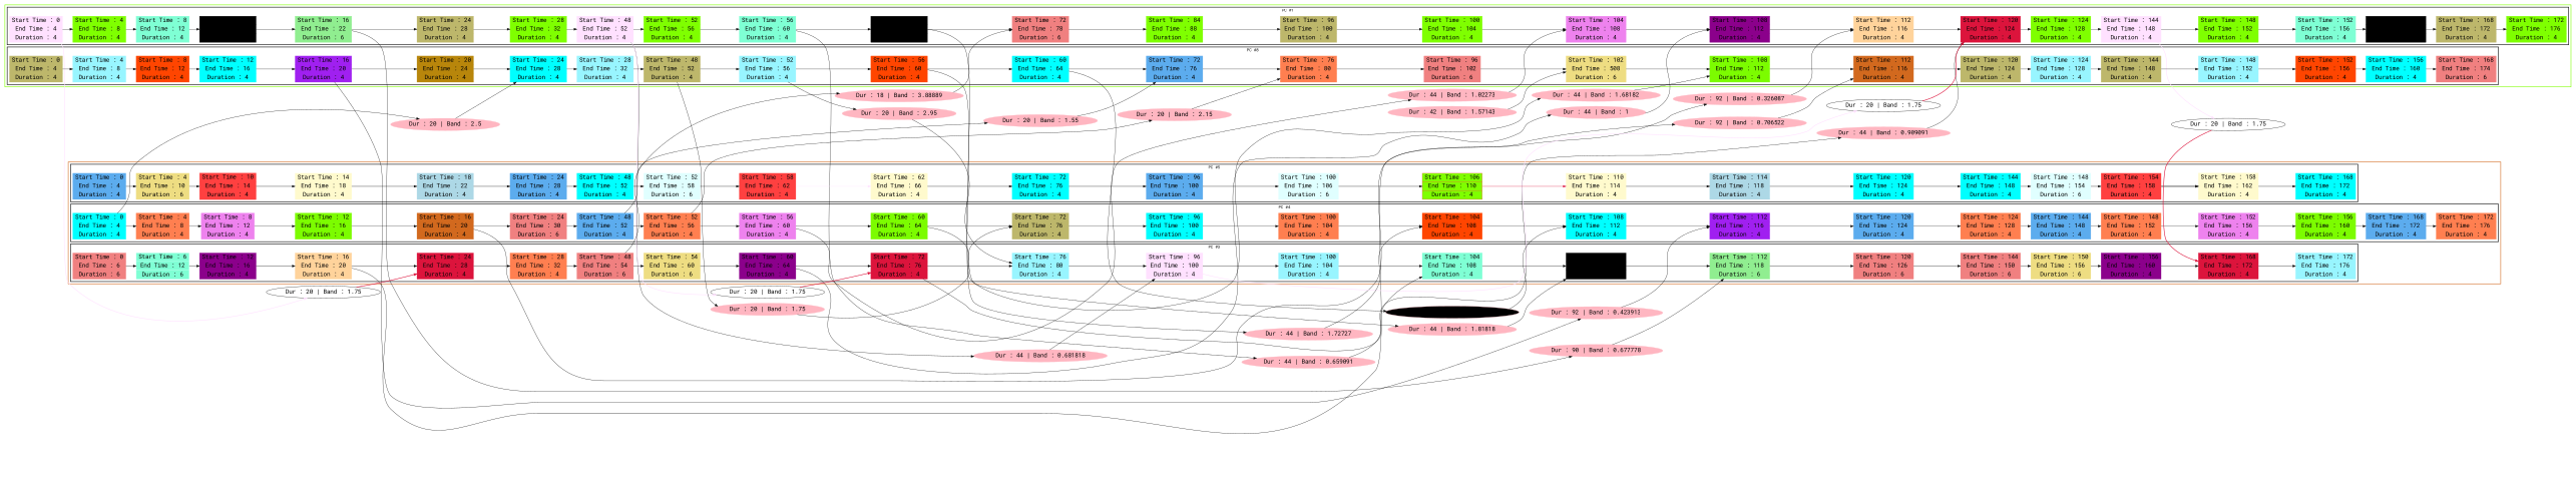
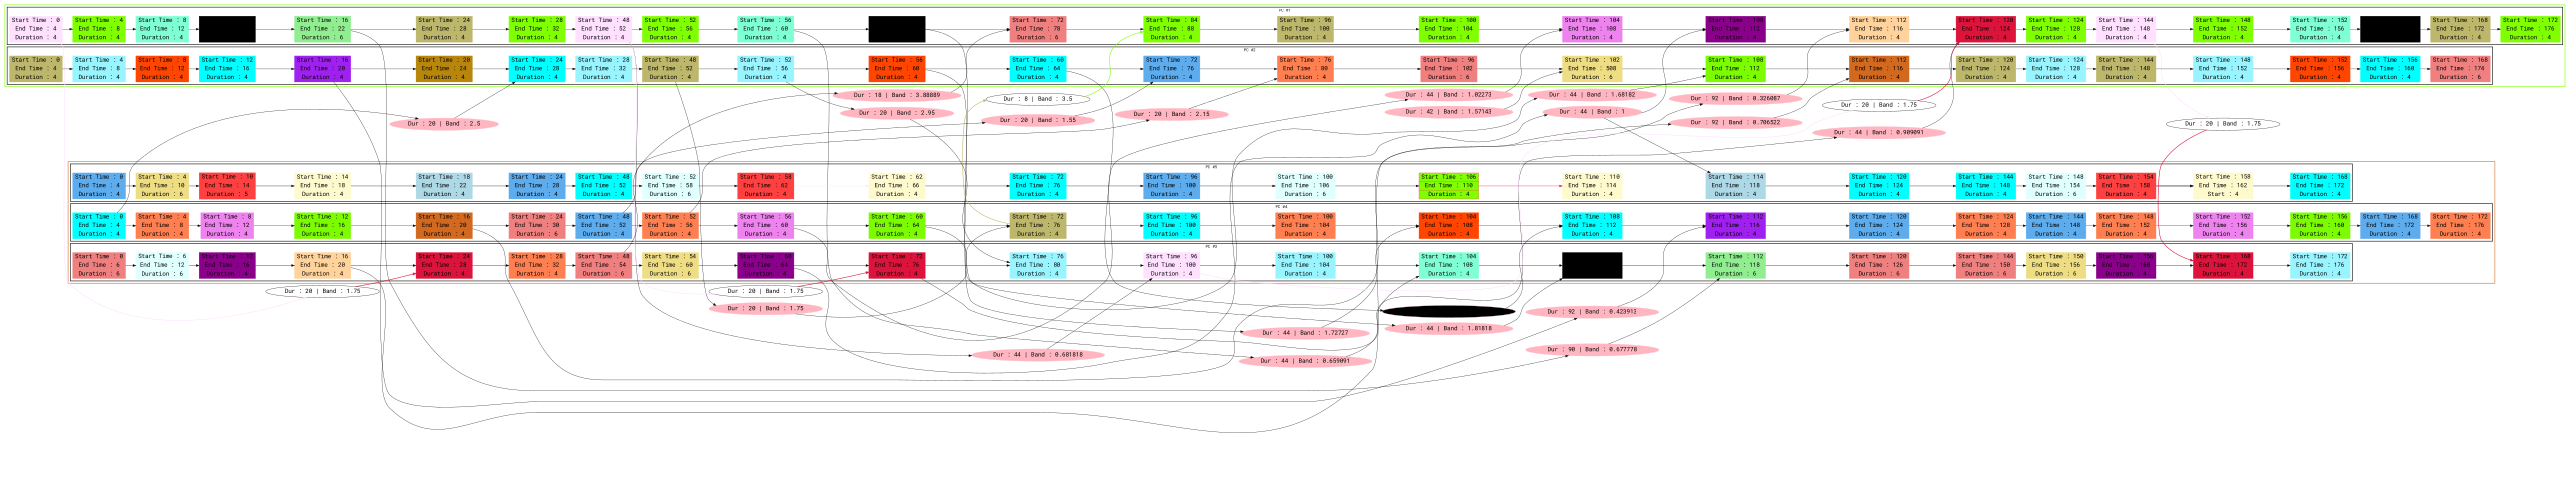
  digraph {
    fontname="Roboto Mono"
    rankdir=LR
    node [color=lightpink fontname="Roboto Mono" fontsize=20 shape=record style=filled]
    edge [fontname="Roboto Mono"]
    n1 [color=thistle1 label="Start Time : 0 | End Time : 4 | Duration : 4"]
    n2 [color=chartreuse label="Start Time : 4 | End Time : 8 | Duration : 4"]
    n3 [color=aquamarine label="Start Time : 8 | End Time : 12 | Duration : 4"]
    n4 [color=cornflower label="Start Time : 12 | End Time : 16 | Duration : 4"]
    n5 [color=lightgreen label="Start Time : 16 | End Time : 22 | Duration : 6"]
    n6 [color=darkkhaki label="Start Time : 24 | End Time : 28 | Duration : 4"]
    n7 [color=chartreuse label="Start Time : 28 | End Time : 32 | Duration : 4"]
    n8 [color=thistle1 label="Start Time : 48 | End Time : 52 | Duration : 4"]
    n9 [color=chartreuse label="Start Time : 52 | End Time : 56 | Duration : 4"]
    n10 [color=aquamarine label="Start Time : 56 | End Time : 60 | Duration : 4"]
    n11 [color=cornflower label="Start Time : 60 | End Time : 64 | Duration : 4"]
    n12 [color=lightcoral label="Start Time : 72 | End Time : 78 | Duration : 6"]
    n13 [color=chartreuse label="Start Time : 84 | End Time : 88 | Duration : 4"]
    n14 [color=darkkhaki label="Start Time : 96 | End Time : 100 | Duration : 4"]
    n15 [color=chartreuse label="Start Time : 100 | End Time : 104 | Duration : 4"]
    n16 [color=violet label="Start Time : 104 | End Time : 108 | Duration : 4"]
    n17 [color=darkmagenta label="Start Time : 108 | End Time : 112 | Duration : 4"]
    n18 [color=burlywood1 label="Start Time : 112 | End Time : 116 | Duration : 4"]
    n19 [color=crimson label="Start Time : 120 | End Time : 124 | Duration : 4"]
    n20 [color=chartreuse label="Start Time : 124 | End Time : 128 | Duration : 4"]
    n21 [color=thistle1 label="Start Time : 144 | End Time : 148 | Duration : 4"]
    n22 [color=chartreuse label="Start Time : 148 | End Time : 152 | Duration : 4"]
    n23 [color=aquamarine label="Start Time : 152 | End Time : 156 | Duration : 4"]
    n24 [color=cornflower label="Start Time : 156 | End Time : 160 | Duration : 4"]
    n25 [color=darkkhaki label="Start Time : 168 | End Time : 172 | Duration : 4"]
    n26 [color=chartreuse label="Start Time : 172 | End Time : 176 | Duration : 4"]
    n27 [color=darkkhaki label="Start Time : 0 | End Time : 4 | Duration : 4"]
    n28 [color=cadetblue1 label="Start Time : 4 | End Time : 8 | Duration : 4"]
    n29 [color=orangered1 label="Start Time : 8 | End Time : 12 | Duration : 4"]
    n30 [color=cyan label="Start Time : 12 | End Time : 16 | Duration : 4"]
    n31 [color=x11purple label="Start Time : 16 | End Time : 20 | Duration : 4"]
    n32 [color=darkgoldenrod label="Start Time : 20 | End Time : 24 | Duration : 4"]
    n33 [color=aqua label="Start Time : 24 | End Time : 28 | Duration : 4"]
    n34 [color=cadetblue1 label="Start Time : 28 | End Time : 32 | Duration : 4"]
    n35 [color=darkkhaki label="Start Time : 48 | End Time : 52 | Duration : 4"]
    n36 [color=cadetblue1 label="Start Time : 52 | End Time : 56 | Duration : 4"]
    n37 [color=orangered1 label="Start Time : 56 | End Time : 60 | Duration : 4"]
    n38 [color=cyan label="Start Time : 60 | End Time : 64 | Duration : 4"]
    n39 [color=steelblue2 label="Start Time : 72 | End Time : 76 | Duration : 4"]
    n40 [color=coral label="Start Time : 76 | End Time : 80 | Duration : 4"]
    n41 [color=lightcoral label="Start Time : 96 | End Time : 102 | Duration : 6"]
    n42 [color=lightgoldenrod label="Start Time : 102 | End Time : 508 | Duration : 6"]
    n43 [color=lawngreen label="Start Time : 108 | End Time : 112 | Duration : 4"]
    n44 [color=chocolate label="Start Time : 112 | End Time : 116 | Duration : 4"]
    n45 [color=darkkhaki label="Start Time : 120 | End Time : 124 | Duration : 4"]
    n46 [color=cadetblue1 label="Start Time : 124 | End Time : 128 | Duration : 4"]
    n47 [color=darkkhaki label="Start Time : 144 | End Time : 148 | Duration : 4"]
    n48 [color=cadetblue1 label="Start Time : 148 | End Time : 152 | Duration : 4"]
    n49 [color=orangered1 label="Start Time : 152 | End Time : 156 | Duration : 4"]
    n50 [color=cyan label="Start Time : 156 | End Time : 160 | Duration : 4"]
    n51 [color=lightcoral label="Start Time : 168 | End Time : 174 | Duration : 6"]
    n52 [color=aqua label="Start Time : 0 | End Time : 4 | Duration : 4"]
    n53 [color=coral label="Start Time : 4 | End Time : 8 | Duration : 4"]
    n54 [color=violet label="Start Time : 8 | End Time : 12 | Duration : 4"]
    n55 [color=lawngreen label="Start Time : 12 | End Time : 16 | Duration : 4"]
    n56 [color=chocolate label="Start Time : 16 | End Time : 20 | Duration : 4"]
    n57 [color=lightcoral label="Start Time : 24 | End Time : 30 | Duration : 6"]
    n58 [color=steelblue2 label="Start Time : 48 | End Time : 52 | Duration : 4"]
    n59 [color=coral label="Start Time : 52 | End Time : 56 | Duration : 4"]
    n60 [color=violet label="Start Time : 56 | End Time : 60 | Duration : 4"]
    n61 [color=lawngreen label="Start Time : 60 | End Time : 64 | Duration : 4"]
    n62 [color=darkkhaki label="Start Time : 72 | End Time : 76 | Duration : 4"]
    n63 [color=aqua label="Start Time : 96 | End Time : 100 | Duration : 4"]
    n64 [color=coral label="Start Time : 100 | End Time : 104 | Duration : 4"]
    n65 [color=orangered1 label="Start Time : 104 | End Time : 108 | Duration : 4"]
    n66 [color=cyan label="Start Time : 108 | End Time : 112 | Duration : 4"]
    n67 [color=x11purple label="Start Time : 112 | End Time : 116 | Duration : 4"]
    n68 [color=steelblue2 label="Start Time : 120 | End Time : 124 | Duration : 4"]
    n69 [color=coral label="Start Time : 124 | End Time : 128 | Duration : 4"]
    n70 [color=steelblue2 label="Start Time : 144 | End Time : 148 | Duration : 4"]
    n71 [color=coral label="Start Time : 148 | End Time : 152 | Duration : 4"]
    n72 [color=violet label="Start Time : 152 | End Time : 156 | Duration : 4"]
    n73 [color=lawngreen label="Start Time : 156 | End Time : 160 | Duration : 4"]
    n74 [color=steelblue2 label="Start Time : 168 | End Time : 172 | Duration : 4"]
    n75 [color=coral label="Start Time : 172 | End Time : 176 | Duration : 4"]
    n76 [color=lightcoral label="Start Time : 0 | End Time : 6 | Duration : 6"]
-   n77 [color=lightcyan label="Start Time : 6 | End Time : 12 | Duration : 6" fillcolor=aquamarine]
+   n77 [color=lightcyan label="Start Time : 6 | End Time : 12 | Duration : 6"]
    n78 [color=darkmagenta label="Start Time : 12 | End Time : 16 | Duration : 4"]
    n79 [color=burlywood1 label="Start Time : 16 | End Time : 20 | Duration : 4"]
    n80 [color=crimson label="Start Time : 24 | End Time : 28 | Duration : 4"]
    n81 [color=coral label="Start Time : 28 | End Time : 32 | Duration : 4"]
    n82 [color=lightcoral label="Start Time : 48 | End Time : 54 | Duration : 6"]
    n83 [color=lightgoldenrod label="Start Time : 54 | End Time : 60 | Duration : 6"]
    n84 [color=darkmagenta label="Start Time : 60 | End Time : 64 | Duration : 4"]
    n85 [color=crimson label="Start Time : 72 | End Time : 76 | Duration : 4"]
    n86 [color=cadetblue1 label="Start Time : 76 | End Time : 80 | Duration : 4"]
    n87 [color=thistle1 label="Start Time : 96 | End Time : 100 | Duration : 4"]
    n88 [color=cadetblue1 label="Start Time : 100 | End Time : 104 | Duration : 4"]
    n89 [color=aquamarine label="Start Time : 104 | End Time : 108 | Duration : 4"]
    n90 [color=cornflower label="Start Time : 108 | End Time : 112 | Duration : 4"]
    n91 [color=lightgreen label="Start Time : 112 | End Time : 118 | Duration : 6"]
    n92 [color=lightcoral label="Start Time : 120 | End Time : 126 | Duration : 6"]
    n93 [color=lightcoral label="Start Time : 144 | End Time : 150 | Duration : 6"]
    n94 [color=lightgoldenrod label="Start Time : 150 | End Time : 156 | Duration : 6"]
    n95 [color=darkmagenta label="Start Time : 156 | End Time : 160 | Duration : 4"]
    n96 [color=crimson label="Start Time : 168 | End Time : 172 | Duration : 4"]
    n97 [color=cadetblue1 label="Start Time : 172 | End Time : 176 | Duration : 4"]
    n98 [color=steelblue2 label="Start Time : 0 | End Time : 4 | Duration : 4"]
    n99 [color=lightgoldenrod label="Start Time : 4 | End Time : 10 | Duration : 6"]
-   n100 [color=brown1 label="Start Time : 10 | End Time : 14 | Duration : 4"]
+   n100 [color=brown1 label="Start Time : 10 | End Time : 14 | Duration : 5"]
    n101 [color=lemonchiffon label="Start Time : 14 | End Time : 18 | Duration : 4"]
    n102 [color=lightblue label="Start Time : 18 | End Time : 22 | Duration : 4"]
    n103 [color=steelblue2 label="Start Time : 24 | End Time : 28 | Duration : 4"]
    n104 [color=aqua label="Start Time : 48 | End Time : 52 | Duration : 4"]
    n105 [color=lightcyan label="Start Time : 52 | End Time : 58 | Duration : 6"]
    n106 [color=brown1 label="Start Time : 58 | End Time : 62 | Duration : 4"]
    n107 [color=lemonchiffon label="Start Time : 62 | End Time : 66 | Duration : 4"]
    n108 [color=aqua label="Start Time : 72 | End Time : 76 | Duration : 4"]
    n109 [color=steelblue2 label="Start Time : 96 | End Time : 100 | Duration : 4"]
    n110 [color=lightcyan label="Start Time : 100 | End Time : 106 | Duration : 6"]
    n111 [color=brown1 fillcolor=chartreuse label="Start Time : 106 | End Time : 110 | Duration : 4"]
    n112 [color=lemonchiffon label="Start Time : 110 | End Time : 114 | Duration : 4"]
    n113 [color=lightblue label="Start Time : 114 | End Time : 118 | Duration : 4"]
    n114 [color=aqua label="Start Time : 120 | End Time : 124 | Duration : 4"]
    n115 [color=aqua label="Start Time : 144 | End Time : 148 | Duration : 4"]
    n116 [color=lightcyan label="Start Time : 148 | End Time : 154 | Duration : 6"]
    n117 [color=brown1 label="Start Time : 154 | End Time : 158 | Duration : 4"]
-   n118 [color=lemonchiffon label="Start Time : 158 | End Time : 162 | Duration : 4"]
+   n118 [color=lemonchiffon label="Start Time : 158 | End Time : 162 | Start : 4"]
    n119 [color=aqua label="Start Time : 168 | End Time : 172 | Duration : 4"]
    n120 [label="Dur : 20 | Band : 1.75" shape=ellipse color="" style=""]
    n121 [label="Dur : 90 | Band : 0.677778" shape=ellipse]
    n122 [label="Dur : 44 | Band : 0.681818" shape=ellipse]
    n123 [label="Dur : 20 | Band : 1.75" shape=ellipse color="" style=""]
    n124 [label="Dur : 44 | Band : 0.659091" shape=ellipse]
    n125 [label="Dur : 44 | Band : 1.81818" shape=ellipse]
    n126 [label="Dur : 20 | Band : 1.75" shape=ellipse color="" style=""]
    n127 [label="Dur : 92 | Band : 0.423913" shape=ellipse]
    n128 [label="Dur : 20 | Band : 1.75" shape=ellipse]
    n129 [label="Dur : 20 | Band : 2.95" shape=ellipse]
    n130 [label="Dur : 44 | Band : 1.72727" shape=ellipse]
    n131 [fillcolor=cornflower label="Dur : 44 | Band : 0.340909" shape=ellipse]
    n132 [label="Dur : 20 | Band : 2.5" shape=ellipse]
    n133 [label="Dur : 92 | Band : 0.706522" shape=ellipse]
    n134 [label="Dur : 20 | Band : 1.55" shape=ellipse]
    n135 [label="Dur : 20 | Band : 2.15" shape=ellipse]
    n136 [label="Dur : 44 | Band : 1.02273" shape=ellipse]
    n137 [label="Dur : 44 | Band : 1.68182" shape=ellipse]
+   n138 [label="Dur : 8 | Band : 3.5" shape=ellipse color="" style=""]
    n139 [label="Dur : 92 | Band : 0.326087" shape=ellipse]
    n140 [label="Dur : 18 | Band : 3.88889" shape=ellipse]
    n141 [label="Dur : 44 | Band : 1" shape=ellipse]
    n142 [label="Dur : 44 | Band : 0.909091" shape=ellipse]
    n143 [label="Dur : 20 | Band : 1.75" shape=ellipse color="" style=""]
    n144 [label="Dur : 42 | Band : 1.57143" shape=ellipse]
    subgraph cluster_1 {
      color=chartreuse
      style=bold
      subgraph cluster_2 {
        color=black
        label="PC #1"
        style=bold
        n1
        n2
        n3
        n4
        n5
        n6
        n7
        n8
        n9
        n10
        n11
        n12
        n13
        n14
        n15
        n16
        n17
        n18
        n19
        n20
        n21
        n22
        n23
        n24
        n25
        n26
      }
      subgraph cluster_3 {
        color=black
-       label="PC #8"
+       label="PC #2"
        style=bold
        n27
        n28
        n29
        n30
        n31
        n32
        n33
        n34
        n35
        n36
        n37
        n38
        n39
        n40
        n41
        n42
        n43
        n44
        n45
        n46
        n47
        n48
        n49
        n50
        n51
      }
    }
    subgraph cluster_4 {
      color=chocolate
      style=bold
      subgraph cluster_5 {
        color=black
        label="PC #4"
        style=bold
        n52
        n53
        n54
        n55
        n56
        n57
        n58
        n59
        n60
        n61
        n62
        n63
        n64
        n65
        n66
        n67
        n68
        n69
        n70
        n71
        n72
        n73
        n74
        n75
      }
      subgraph cluster_6 {
        color=black
        label="PC #3"
        style=bold
        n76
        n77
        n78
        n79
        n80
        n81
        n82
        n83
        n84
        n85
        n86
        n87
        n88
        n89
        n90
        n91
        n92
        n93
        n94
        n95
        n96
        n97
      }
      subgraph cluster_7 {
        color=black
        label="PC #5"
        style=bold
        n98
        n99
        n100
        n101
        n102
        n103
        n104
        n105
        n106
        n107
        n108
        n109
        n110
        n111
        n112
        n113
        n114
        n115
        n116
        n117
        n118
        n119
      }
    }
    n1 -> n2
    n1 -> n120 [color=thistle1 style=bold]
    n2 -> n3
    n3 -> n4
    n4 -> n5
    n5 -> n6
    n5 -> n121
    n6 -> n7
    n7 -> n8
    n8 -> n9
    n8 -> n122
    n8 -> n123 [color=thistle1 style=bold]
    n9 -> n10
    n10 -> n11
    n10 -> n124
    n11 -> n12
    n11 -> n125
    n12 -> n13
    n13 -> n14
    n14 -> n15
    n15 -> n16
    n16 -> n17
    n17 -> n18
    n18 -> n19
    n19 -> n20
    n20 -> n21
    n21 -> n22
    n21 -> n126 [color=thistle1 style=bold]
    n22 -> n23
    n23 -> n24
    n24 -> n25
    n25 -> n26
    n27 -> n28
    n28 -> n29
    n29 -> n30
    n30 -> n31
    n31 -> n32
    n31 -> n127
    n32 -> n33
    n33 -> n34
    n34 -> n35
    n35 -> n36
    n35 -> n128
    n36 -> n37
    n36 -> n129
    n37 -> n38
    n37 -> n130
    n38 -> n39
    n38 -> n131
    n39 -> n40
    n40 -> n41
    n41 -> n42
    n42 -> n43
    n43 -> n44
    n44 -> n45
    n45 -> n46
    n46 -> n47
    n47 -> n48
    n48 -> n49
    n49 -> n50
    n50 -> n51
    n52 -> n53
    n52 -> n132
    n53 -> n54
    n54 -> n55
    n55 -> n56
    n56 -> n57
    n56 -> n133
    n57 -> n58
    n58 -> n59
    n58 -> n134
    n59 -> n60
    n59 -> n135
    n60 -> n61
    n60 -> n136
    n61 -> n62
    n61 -> n137
    n62 -> n63
+   n62 -> n138 [color=darkkhaki style=bold]
    n63 -> n64
    n64 -> n65
    n65 -> n66
    n66 -> n67
    n67 -> n68
    n68 -> n69
    n69 -> n70
    n70 -> n71
    n71 -> n72
    n72 -> n73
    n73 -> n74
    n74 -> n75
    n76 -> n77
    n77 -> n78
    n78 -> n79
    n79 -> n80
    n79 -> n139
    n80 -> n81
    n81 -> n82
    n82 -> n83
    n82 -> n140
    n83 -> n84
    n84 -> n85
    n84 -> n141
    n85 -> n86
    n85 -> n142
    n86 -> n87
    n87 -> n88
    n87 -> n143 [color=thistle1 style=bold]
    n88 -> n89
    n89 -> n90
    n90 -> n91
    n91 -> n92
    n92 -> n93
    n93 -> n94
    n94 -> n95
    n95 -> n96
    n96 -> n97
    n98 -> n99
    n99 -> n100
    n100 -> n101
    n101 -> n102
    n102 -> n103
    n103 -> n104
    n104 -> n105
    n105 -> n106
    n106 -> n107 [color=thistle1]
    n107 -> n108
    n108 -> n109
    n109 -> n110
    n110 -> n111
    n111 -> n112 [color=crimson]
-   n112 -> n113
+   n141 -> n113
    n113 -> n114
    n114 -> n115
    n115 -> n116
    n116 -> n117
    n117 -> n118 [style=bold]
    n118 -> n119
    n120 -> n80 [color=crimson style=bold]
    n121 -> n91
    n122 -> n87
    n123 -> n85 [color=crimson style=bold]
    n124 -> n89
    n125 -> n90
    n126 -> n96 [color=crimson style=bold]
    n127 -> n67
    n128 -> n62
    n129 -> n86
    n130 -> n65
    n131 -> n66
    n132 -> n33
    n133 -> n44
    n134 -> n39
    n135 -> n40
    n136 -> n16
    n137 -> n43
+   n138 -> n13 [color=chartreuse style=bold]
    n139 -> n18
    n140 -> n12
    n141 -> n17
    n142 -> n19
    n143 -> n19 [color=crimson style=bold]
    n144 -> n42
  }
